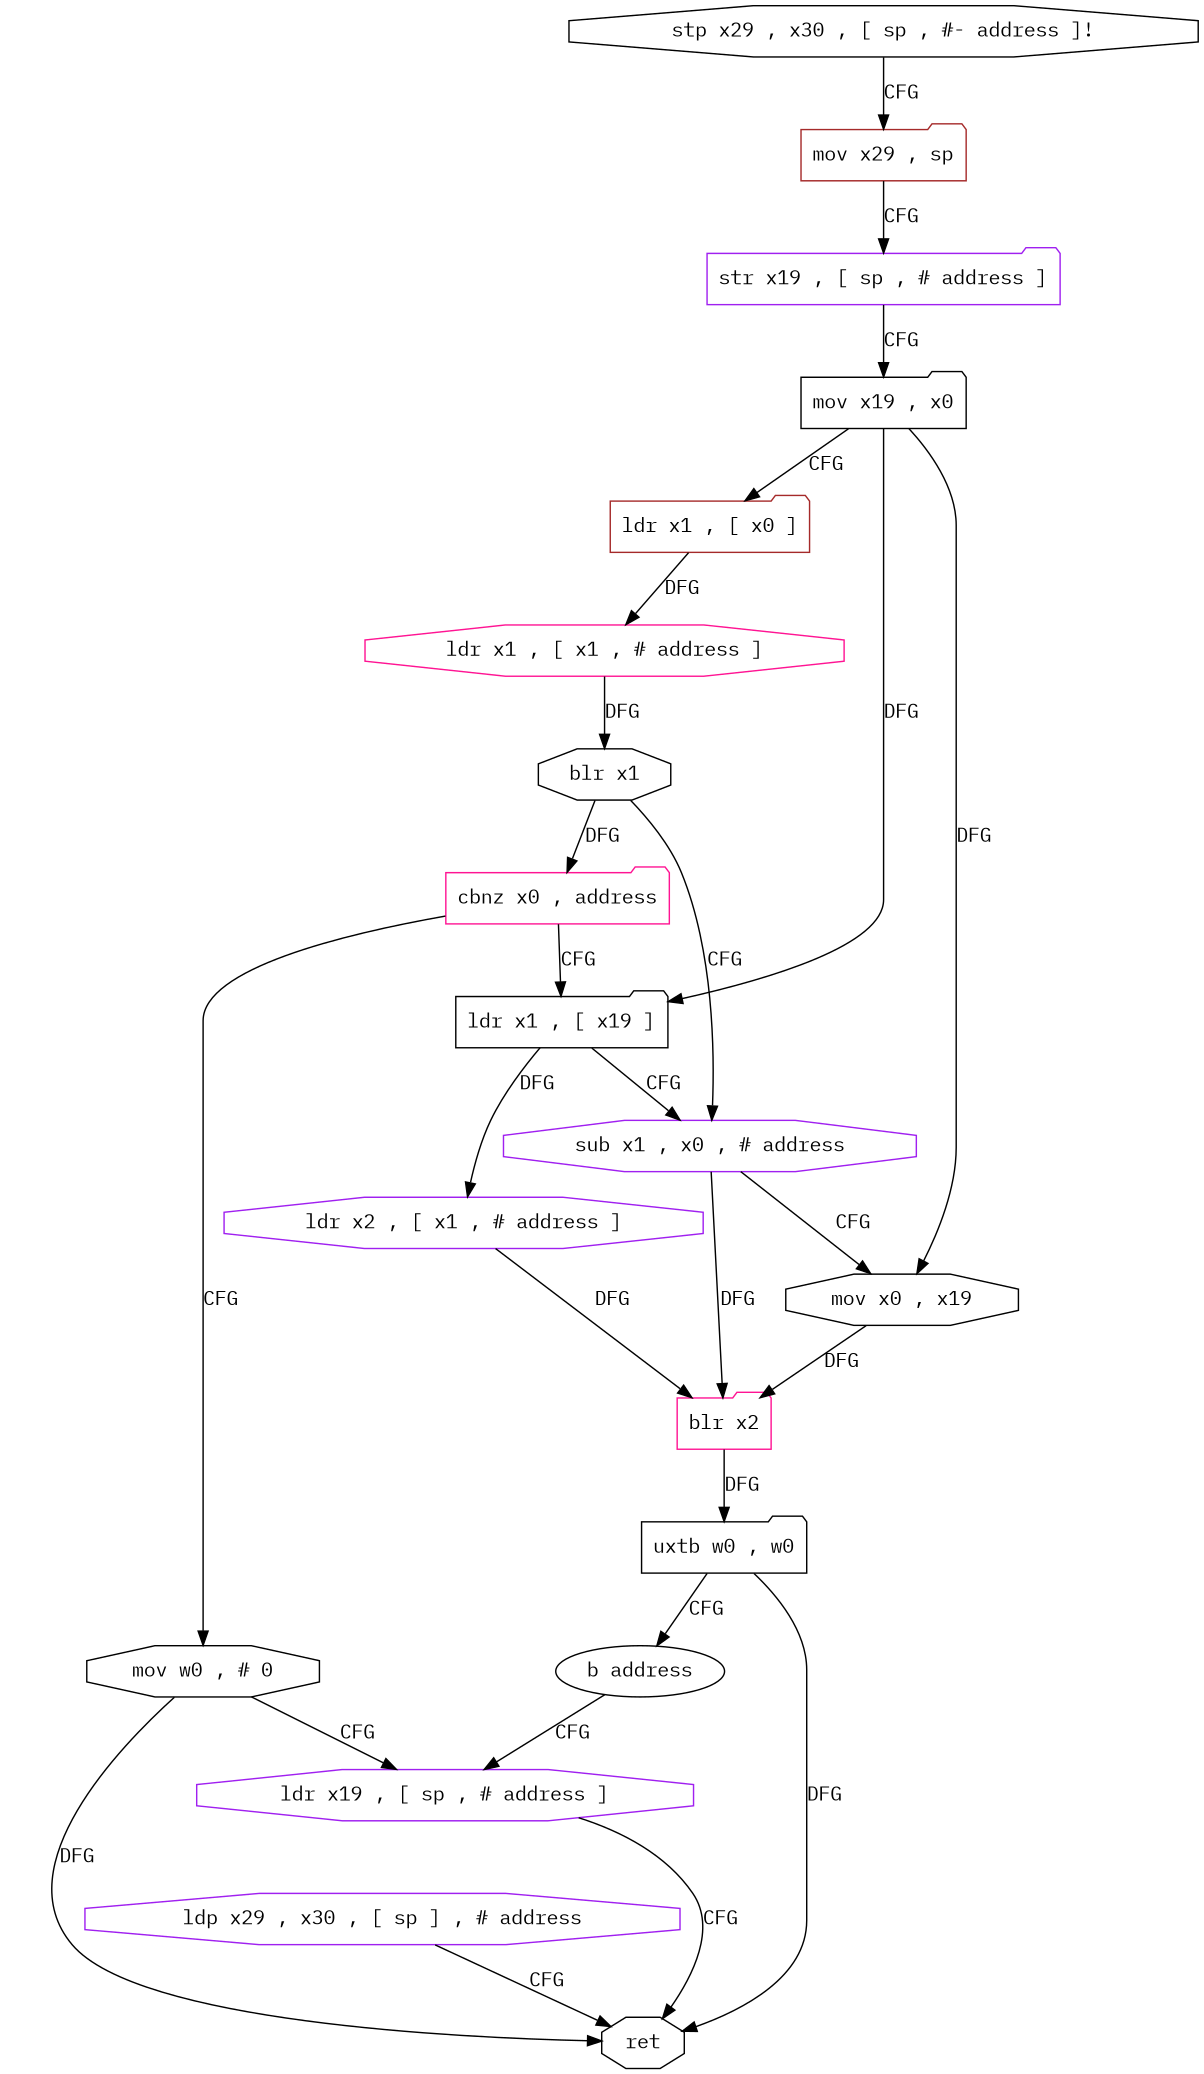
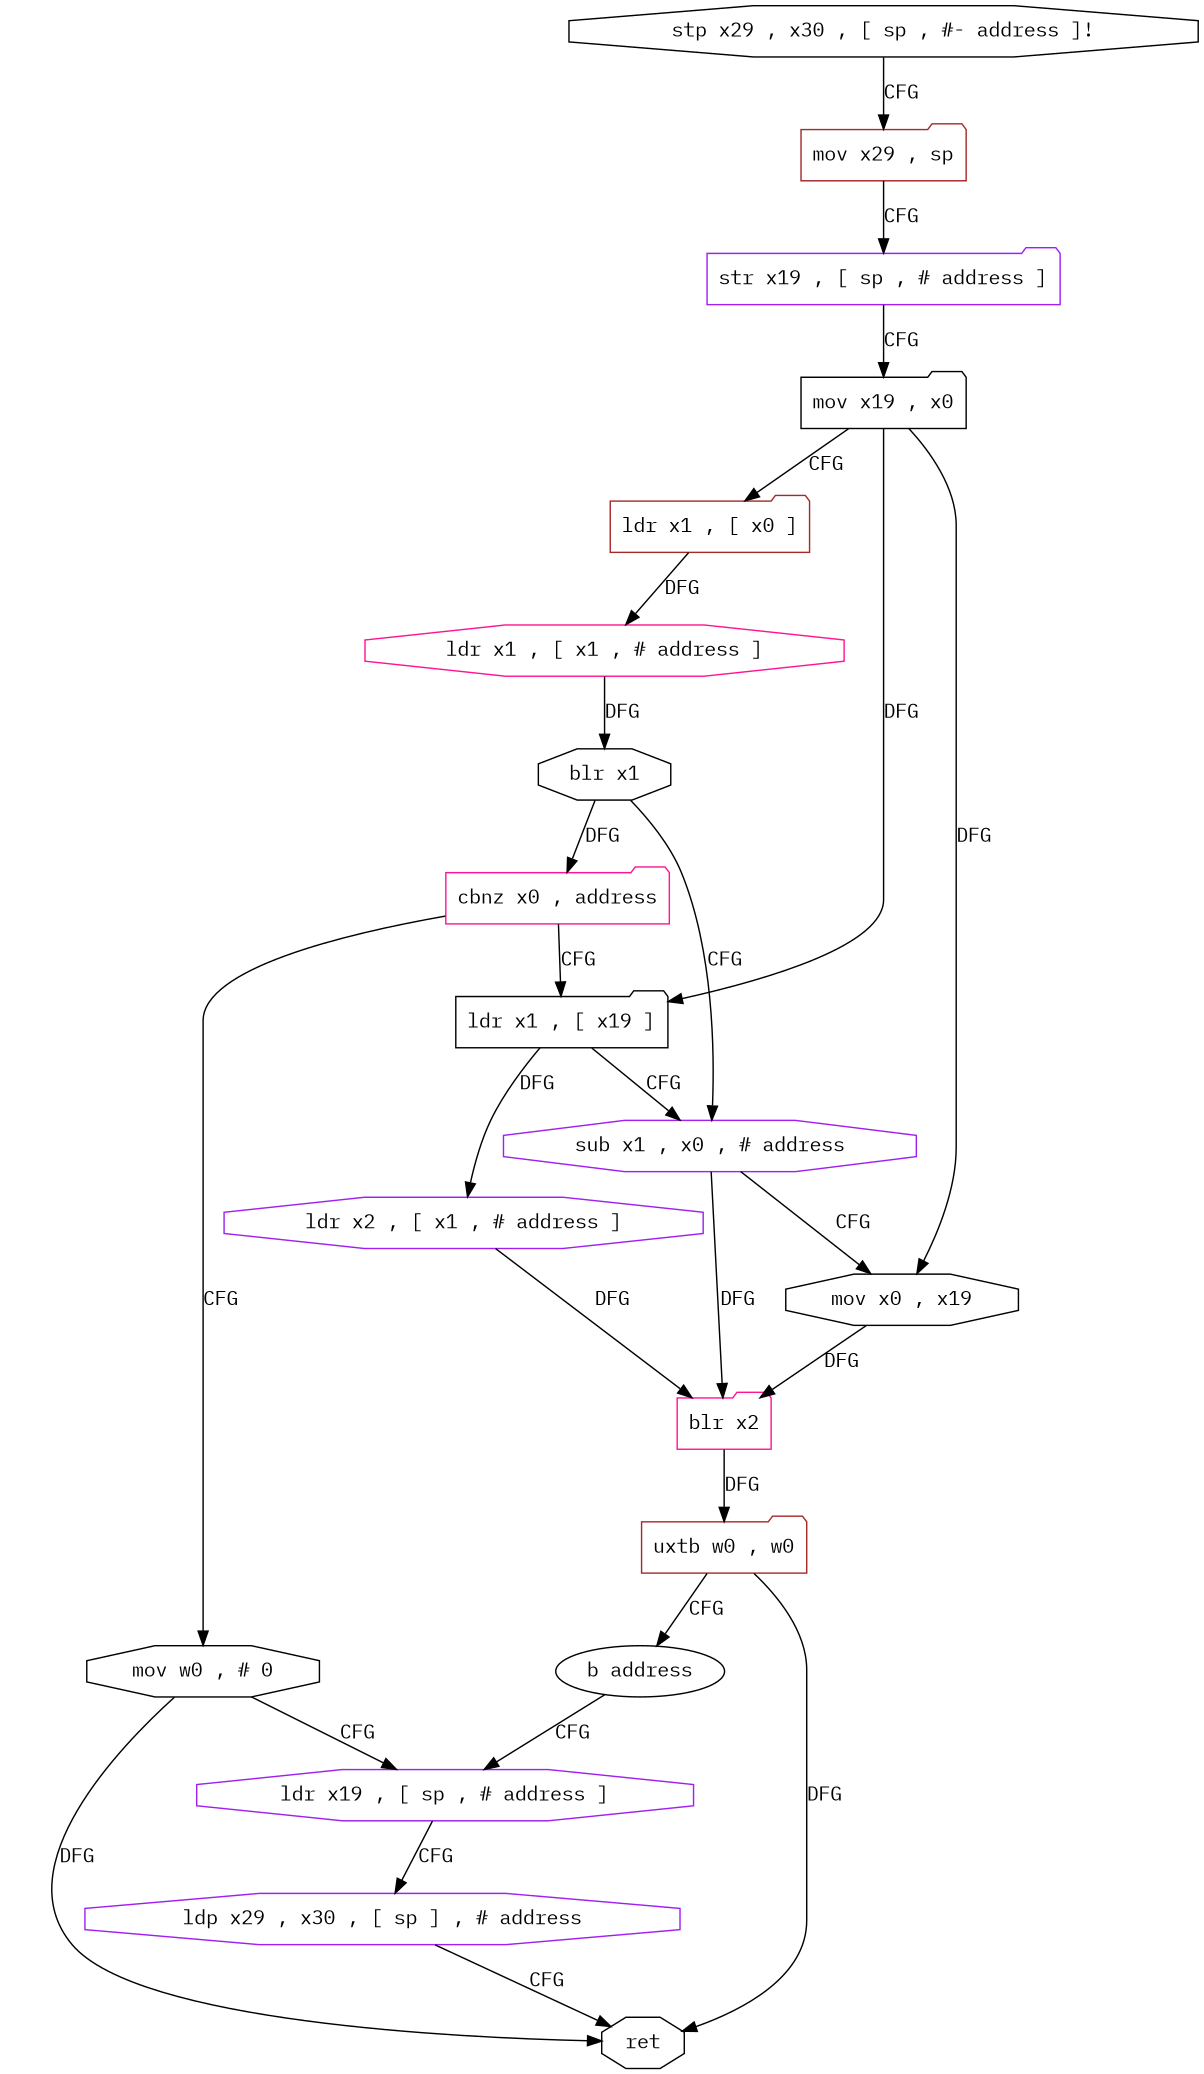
  digraph {
    fontname="IBM Plex Mono"
    node [color=black fontname="IBM Plex Mono" shape=octagon]
    edge [fontname="IBM Plex Mono"]
    n1 [label="stp x29 , x30 , [ sp , #- address ]!"]
    n2 [color=brown label="mov x29 , sp" shape=folder]
    n3 [color=purple label="str x19 , [ sp , # address ]" shape=folder]
    n4 [label="mov x19 , x0" shape=folder]
    n5 [color=brown label="ldr x1 , [ x0 ]" shape=folder]
    n6 [label="ldr x1 , [ x19 ]" shape=folder]
    n7 [label="mov x0 , x19"]
    n8 [color=deeppink label="ldr x1 , [ x1 , # address ]"]
    n9 [color=purple label="sub x1 , x0 , # address"]
    n10 [color=purple label="ldr x2 , [ x1 , # address ]"]
    n11 [color=deeppink label="blr x2" shape=folder]
    n12 [label="blr x1"]
    n13 [color=deeppink label="cbnz x0 , address" shape=folder]
    n14 [label="mov w0 , # 0"]
    n15 [color=purple label="ldr x19 , [ sp , # address ]"]
    n16 [label=ret]
    n17 [color=purple label="ldp x29 , x30 , [ sp ] , # address"]
-   n18 [label="uxtb w0 , w0" shape=folder]
+   n18 [color=brown label="uxtb w0 , w0" shape=folder]
    n19 [label="b address" shape=ellipse]
    n1 -> n2 [label=CFG]
    n2 -> n3 [label=CFG]
    n3 -> n4 [label=CFG]
    n4 -> n5 [label=CFG]
    n4 -> n6 [label=DFG]
    n4 -> n7 [label=DFG]
    n5 -> n8 [label=DFG]
    n6 -> n9 [label=CFG]
    n6 -> n10 [label=DFG]
    n7 -> n11 [label=DFG]
    n8 -> n12 [label=DFG]
    n9 -> n7 [label=CFG]
    n9 -> n11 [label=DFG]
    n10 -> n11 [label=DFG]
    n11 -> n18 [label=DFG]
    n12 -> n9 [label=CFG]
    n12 -> n13 [label=DFG]
    n13 -> n6 [label=CFG]
    n13 -> n14 [label=CFG]
    n14 -> n15 [label=CFG]
    n14 -> n16 [label=DFG]
-   n15 -> n16 [label=CFG]
+   n15 -> n17 [label=CFG]
    n17 -> n16 [label=CFG]
    n18 -> n16 [label=DFG]
    n18 -> n19 [label=CFG]
    n19 -> n15 [label=CFG]
  }
